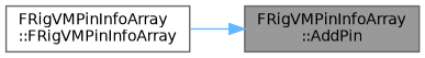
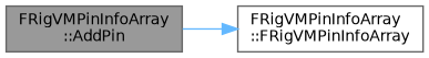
  digraph {
    rankdir=LR
    node [fontname=Helvetica fontsize=10 shape=box style=filled]
    n1 [color=gray40 fillcolor=grey60 fontcolor=black height=0.2 label="FRigVMPinInfoArray\l::AddPin" width=0.4]
    n2 [color=grey40 fillcolor=white height=0.2 label="FRigVMPinInfoArray\l::FRigVMPinInfoArray" width=0.4]
-   n2 -> n1 [color=steelblue1 fontname=Helvetica fontsize=10 labelfontname=Helvetica labelfontsize=10 style=solid]
+   n1 -> n2 [color=steelblue1 fontname=Helvetica fontsize=10 labelfontname=Helvetica labelfontsize=10 style=solid]
  }
